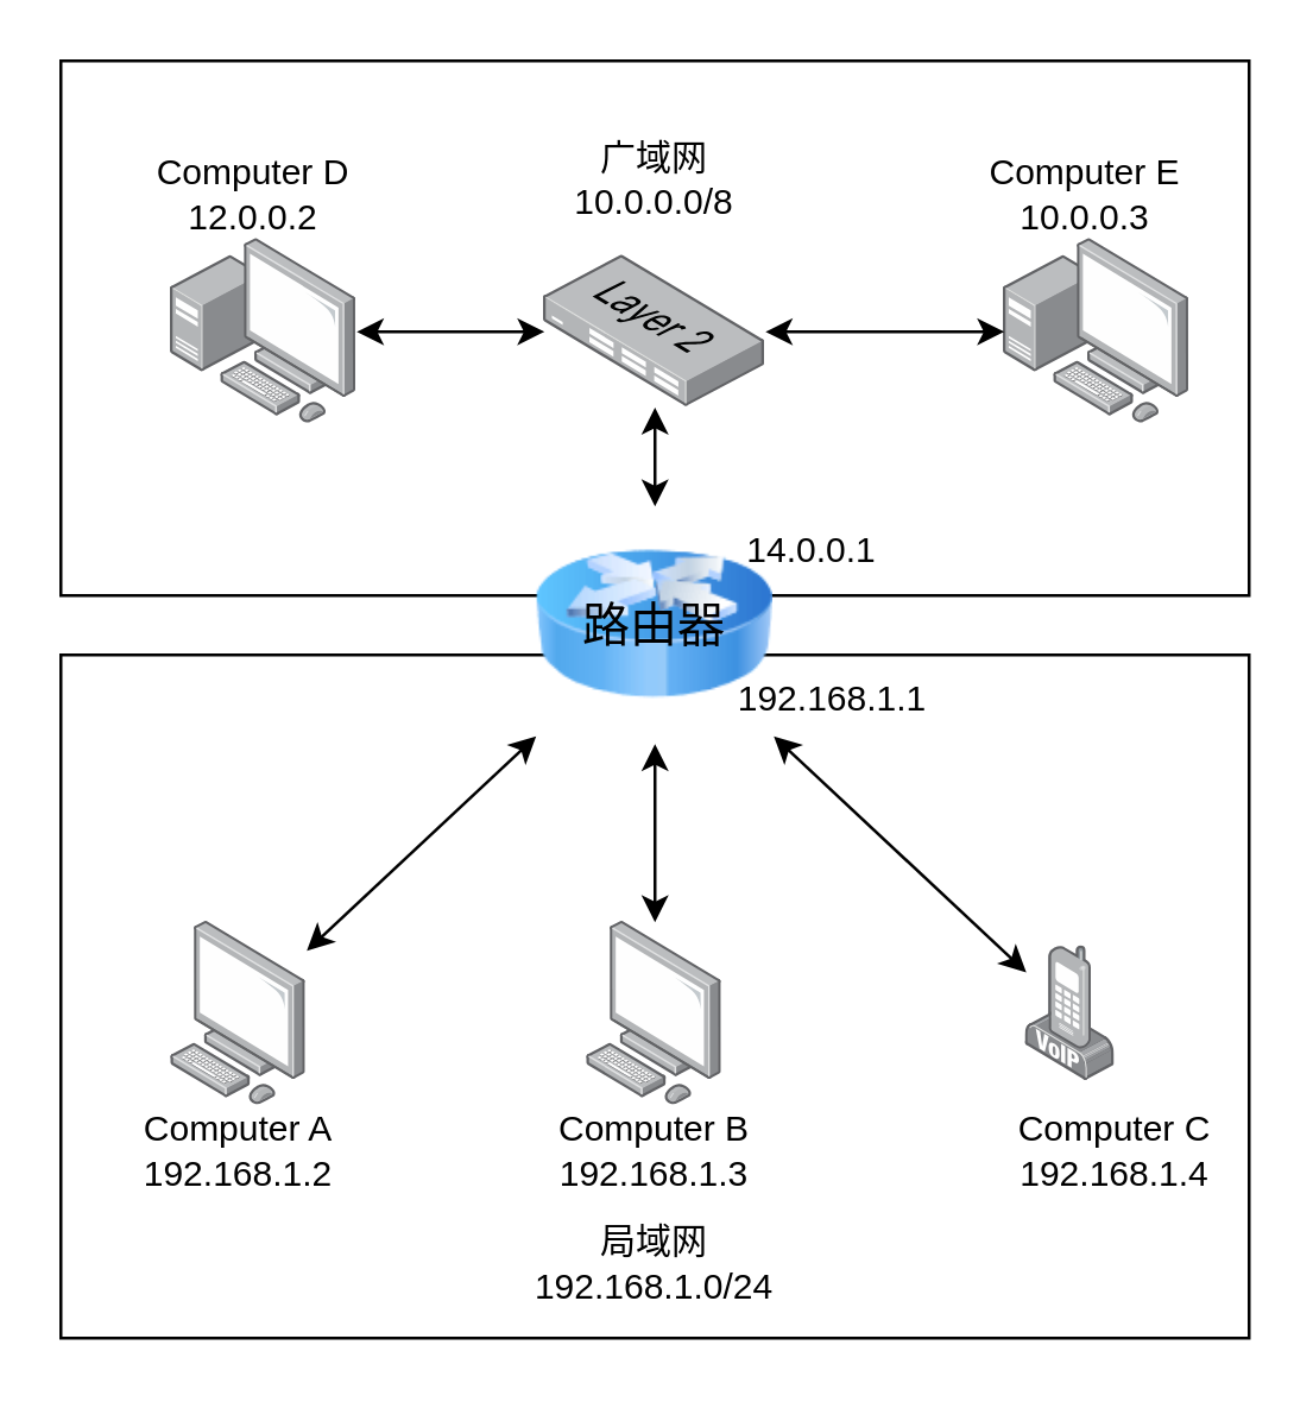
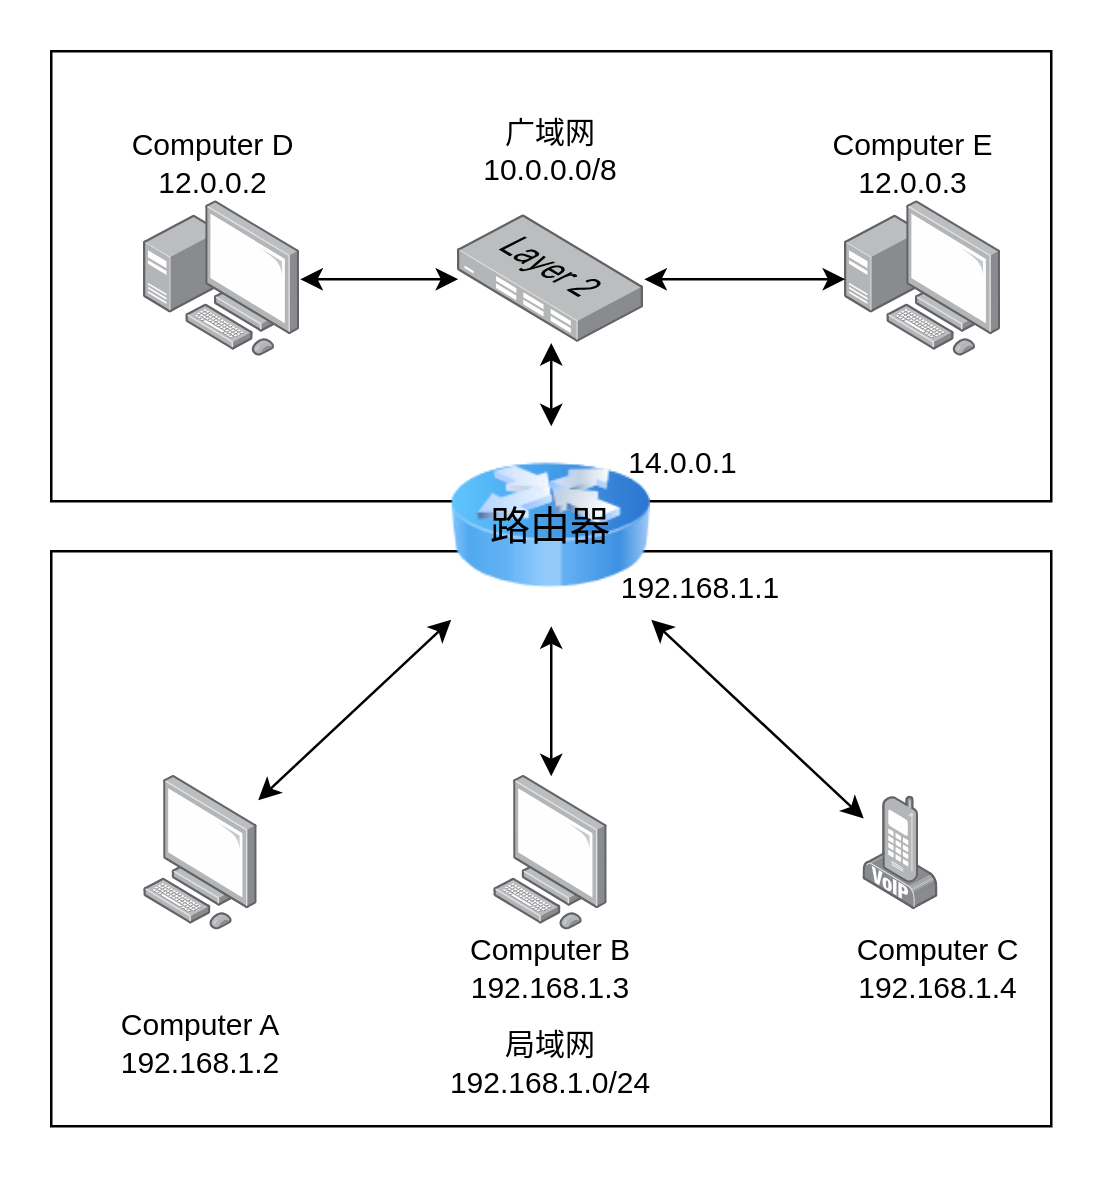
  <mxCell id="0" />
  <mxCell id="1" parent="0" />
  <mxCell id="2" value="" style="rounded=0;whiteSpace=wrap;html=1;" parent="1" vertex="1"><mxGeometry x="20" y="20" width="400" height="180" as="geometry" /></mxCell>
  <mxCell id="3" value="" style="rounded=0;whiteSpace=wrap;html=1;" parent="1" vertex="1"><mxGeometry x="20" y="220" width="400" height="230" as="geometry" /></mxCell>
  <mxCell id="4" value="" style="image;html=1;image=img/lib/clip_art/networking/Router_Icon_128x128.png" parent="1" vertex="1"><mxGeometry x="180" y="170" width="80" height="80" as="geometry" /></mxCell>
  <mxCell id="5" value="" style="points=[];aspect=fixed;html=1;align=center;shadow=0;dashed=0;image;image=img/lib/allied_telesis/computer_and_terminals/Personal_Computer.svg;" parent="1" vertex="1"><mxGeometry x="57.2" y="310" width="45.6" height="61.8" as="geometry" /></mxCell>
  <mxCell id="6" value="" style="points=[];aspect=fixed;html=1;align=center;shadow=0;dashed=0;image;image=img/lib/allied_telesis/computer_and_terminals/VOIP_IP_phone.svg;" parent="1" vertex="1"><mxGeometry x="345" y="318.1" width="30" height="45.6" as="geometry" /></mxCell>
  <mxCell id="7" value="" style="points=[];aspect=fixed;html=1;align=center;shadow=0;dashed=0;image;image=img/lib/allied_telesis/computer_and_terminals/Personal_Computer.svg;" parent="1" vertex="1"><mxGeometry x="197.2" y="310" width="45.6" height="61.8" as="geometry" /></mxCell>
- <mxCell id="8" value="Computer A&lt;br&gt;192.168.1.2" style="text;html=1;strokeColor=none;fillColor=none;align=center;verticalAlign=middle;whiteSpace=wrap;rounded=0;" parent="1" vertex="1"><mxGeometry x="40" y="371.8" width="80" height="30" as="geometry" /></mxCell>
+ <mxCell id="8" value="Computer A&lt;br&gt;192.168.1.2" style="text;html=1;strokeColor=none;fillColor=none;align=center;verticalAlign=middle;whiteSpace=wrap;rounded=0;" parent="1" vertex="1"><mxGeometry x="40" y="401.8" width="80" height="30" as="geometry" /></mxCell>
  <mxCell id="9" value="192.168.1.1" style="text;html=1;strokeColor=none;fillColor=none;align=center;verticalAlign=middle;whiteSpace=wrap;rounded=0;" parent="1" vertex="1"><mxGeometry x="250" y="220" width="60" height="30" as="geometry" /></mxCell>
  <mxCell id="10" value="14.0.0.1" style="text;html=1;strokeColor=none;fillColor=none;align=center;verticalAlign=middle;whiteSpace=wrap;rounded=0;" parent="1" vertex="1"><mxGeometry x="242.8" y="170" width="60" height="30" as="geometry" /></mxCell>
  <mxCell id="11" value="Computer B&lt;br&gt;192.168.1.3" style="text;html=1;strokeColor=none;fillColor=none;align=center;verticalAlign=middle;whiteSpace=wrap;rounded=0;" parent="1" vertex="1"><mxGeometry x="180" y="371.8" width="80" height="30" as="geometry" /></mxCell>
  <mxCell id="12" value="Computer C&lt;br&gt;192.168.1.4" style="text;html=1;strokeColor=none;fillColor=none;align=center;verticalAlign=middle;whiteSpace=wrap;rounded=0;" parent="1" vertex="1"><mxGeometry x="335" y="371.8" width="80" height="30" as="geometry" /></mxCell>
  <mxCell id="13" value="局域网&lt;br&gt;192.168.1.0/24" style="text;html=1;strokeColor=none;fillColor=none;align=center;verticalAlign=middle;whiteSpace=wrap;rounded=0;" parent="1" vertex="1"><mxGeometry x="190" y="410" width="60" height="30" as="geometry" /></mxCell>
  <mxCell id="14" value="广域网&lt;br&gt;10.0.0.0/8" style="text;html=1;strokeColor=none;fillColor=none;align=center;verticalAlign=middle;whiteSpace=wrap;rounded=0;" parent="1" vertex="1"><mxGeometry x="190" y="45" width="60" height="30" as="geometry" /></mxCell>
  <mxCell id="15" value="" style="endArrow=classic;startArrow=classic;html=1;" parent="1" source="5" target="4" edge="1"><mxGeometry width="50" height="50" relative="1" as="geometry"><mxPoint x="210" y="120" as="sourcePoint" /><mxPoint x="260" y="70" as="targetPoint" /></mxGeometry></mxCell>
  <mxCell id="16" value="" style="endArrow=classic;startArrow=classic;html=1;" parent="1" source="7" target="4" edge="1"><mxGeometry width="50" height="50" relative="1" as="geometry"><mxPoint x="112.8" y="329.582" as="sourcePoint" /><mxPoint x="190" y="257.4" as="targetPoint" /></mxGeometry></mxCell>
  <mxCell id="17" value="" style="endArrow=classic;startArrow=classic;html=1;" parent="1" source="6" target="4" edge="1"><mxGeometry width="50" height="50" relative="1" as="geometry"><mxPoint x="230" y="320" as="sourcePoint" /><mxPoint x="230" y="260" as="targetPoint" /></mxGeometry></mxCell>
  <mxCell id="18" value="" style="endArrow=classic;startArrow=classic;html=1;" parent="1" source="4" target="25" edge="1"><mxGeometry width="50" height="50" relative="1" as="geometry"><mxPoint x="270" y="152.182" as="sourcePoint" /><mxPoint x="220" y="120" as="targetPoint" /></mxGeometry></mxCell>
  <mxCell id="19" value="" style="points=[];aspect=fixed;html=1;align=center;shadow=0;dashed=0;image;image=img/lib/allied_telesis/computer_and_terminals/Personal_Computer_with_Server.svg;" parent="1" vertex="1"><mxGeometry x="57.2" y="80" width="62.4" height="62.4" as="geometry" /></mxCell>
  <mxCell id="20" value="" style="points=[];aspect=fixed;html=1;align=center;shadow=0;dashed=0;image;image=img/lib/allied_telesis/computer_and_terminals/Personal_Computer_with_Server.svg;" parent="1" vertex="1"><mxGeometry x="337.6" y="80" width="62.4" height="62.4" as="geometry" /></mxCell>
  <mxCell id="21" value="" style="endArrow=classic;startArrow=classic;html=1;" parent="1" source="20" target="25" edge="1"><mxGeometry width="50" height="50" relative="1" as="geometry"><mxPoint x="230" y="180" as="sourcePoint" /><mxPoint x="254" y="91.134" as="targetPoint" /></mxGeometry></mxCell>
  <mxCell id="22" value="" style="endArrow=classic;startArrow=classic;html=1;" parent="1" source="19" target="25" edge="1"><mxGeometry width="50" height="50" relative="1" as="geometry"><mxPoint x="347.6" y="55.626" as="sourcePoint" /><mxPoint x="186" y="89.976" as="targetPoint" /></mxGeometry></mxCell>
  <mxCell id="23" value="Computer D&lt;br&gt;12.0.0.2" style="text;html=1;strokeColor=none;fillColor=none;align=center;verticalAlign=middle;whiteSpace=wrap;rounded=0;" parent="1" vertex="1"><mxGeometry x="49.6" y="50" width="70" height="30" as="geometry" /></mxCell>
- <mxCell id="24" value="Computer E&lt;br&gt;10.0.0.3" style="text;html=1;strokeColor=none;fillColor=none;align=center;verticalAlign=middle;whiteSpace=wrap;rounded=0;" parent="1" vertex="1"><mxGeometry x="330" y="50" width="70" height="30" as="geometry" /></mxCell>
+ <mxCell id="24" value="Computer E&lt;br&gt;12.0.0.3" style="text;html=1;strokeColor=none;fillColor=none;align=center;verticalAlign=middle;whiteSpace=wrap;rounded=0;" parent="1" vertex="1"><mxGeometry x="330" y="50" width="70" height="30" as="geometry" /></mxCell>
  <mxCell id="25" value="" style="points=[];aspect=fixed;html=1;align=center;shadow=0;dashed=0;image;image=img/lib/allied_telesis/switch/Switch_24_port_L2.svg;" vertex="1" parent="1"><mxGeometry x="182.8" y="85.7" width="74.4" height="51" as="geometry" /></mxCell>
  <mxCell id="26" value="路由器" style="text;html=1;strokeColor=none;fillColor=none;align=center;verticalAlign=middle;whiteSpace=wrap;rounded=0;fontColor=#000000;fontSize=16;" vertex="1" parent="1"><mxGeometry x="190" y="195" width="60" height="30" as="geometry" /></mxCell>
